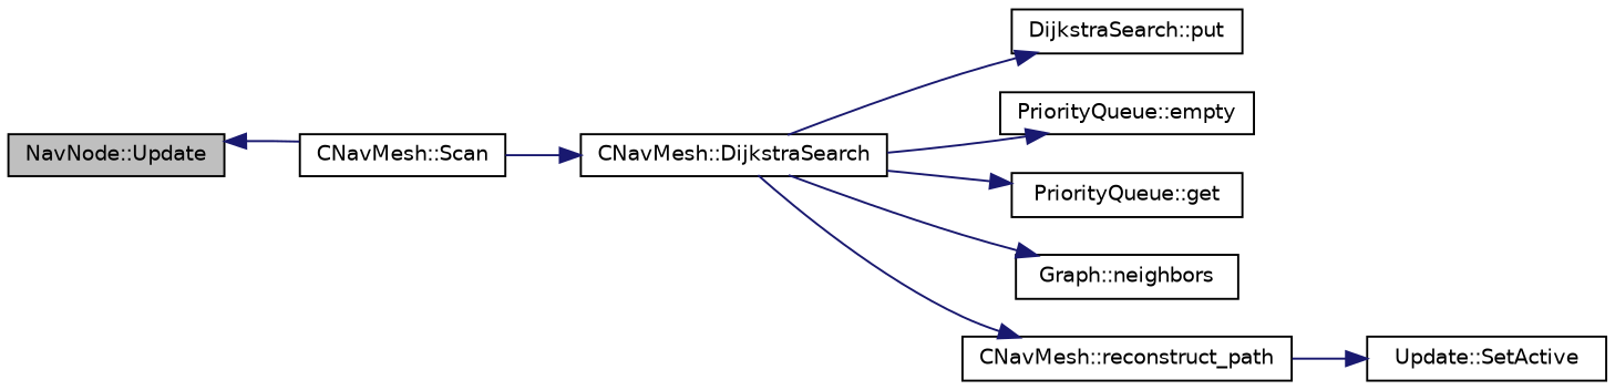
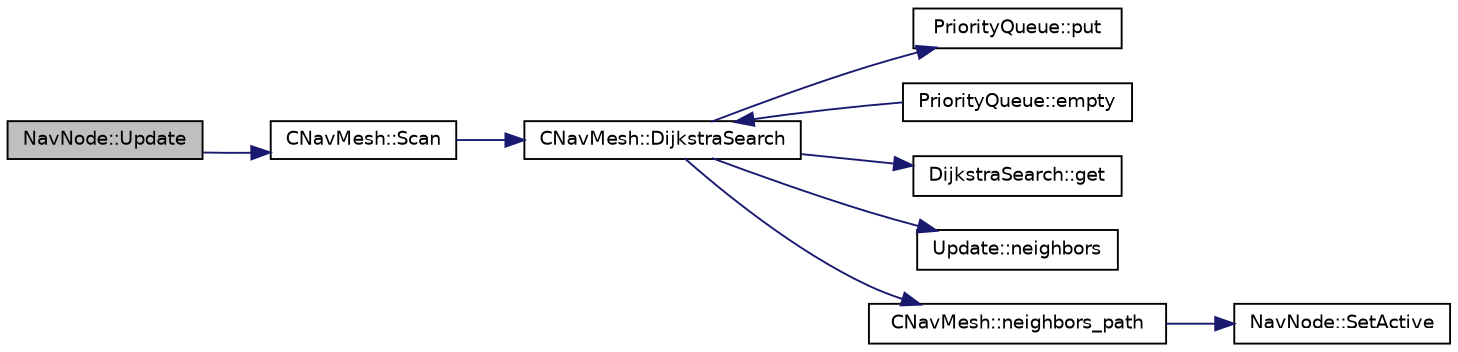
  digraph {
    rankdir=LR
    node [color=black fillcolor=white fontname=Helvetica fontsize=10 shape=record style=filled]
    edge [color=midnightblue fontname=Helvetica fontsize=10 labelfontname=Helvetica labelfontsize=10 style=solid]
    n1 [fillcolor=grey75 fontcolor=black height=0.2 label="NavNode::Update" width=0.4]
    n2 [height=0.2 label="CNavMesh::Scan" width=0.4]
    n3 [height=0.2 label="CNavMesh::DijkstraSearch" width=0.4]
-   n4 [height=0.2 label="DijkstraSearch::put" width=0.4]
+   n4 [height=0.2 label="PriorityQueue::put" width=0.4]
    n5 [height=0.2 label="PriorityQueue::empty" width=0.4]
-   n6 [height=0.2 label="PriorityQueue::get" width=0.4]
-   n7 [height=0.2 label="Graph::neighbors" width=0.4]
-   n8 [height=0.2 label="CNavMesh::reconstruct_path" width=0.4]
-   n9 [height=0.2 label="Update::SetActive" width=0.4]
-   n2 -> n1
+   n6 [height=0.2 label="DijkstraSearch::get" width=0.4]
+   n7 [height=0.2 label="Update::neighbors" width=0.4]
+   n8 [height=0.2 label="CNavMesh::neighbors_path" width=0.4]
+   n9 [height=0.2 label="NavNode::SetActive" width=0.4]
+   n1 -> n2
    n2 -> n3
    n3 -> n4
-   n3 -> n5
+   n5 -> n3
    n3 -> n6
    n3 -> n7
    n3 -> n8
    n8 -> n9
  }
